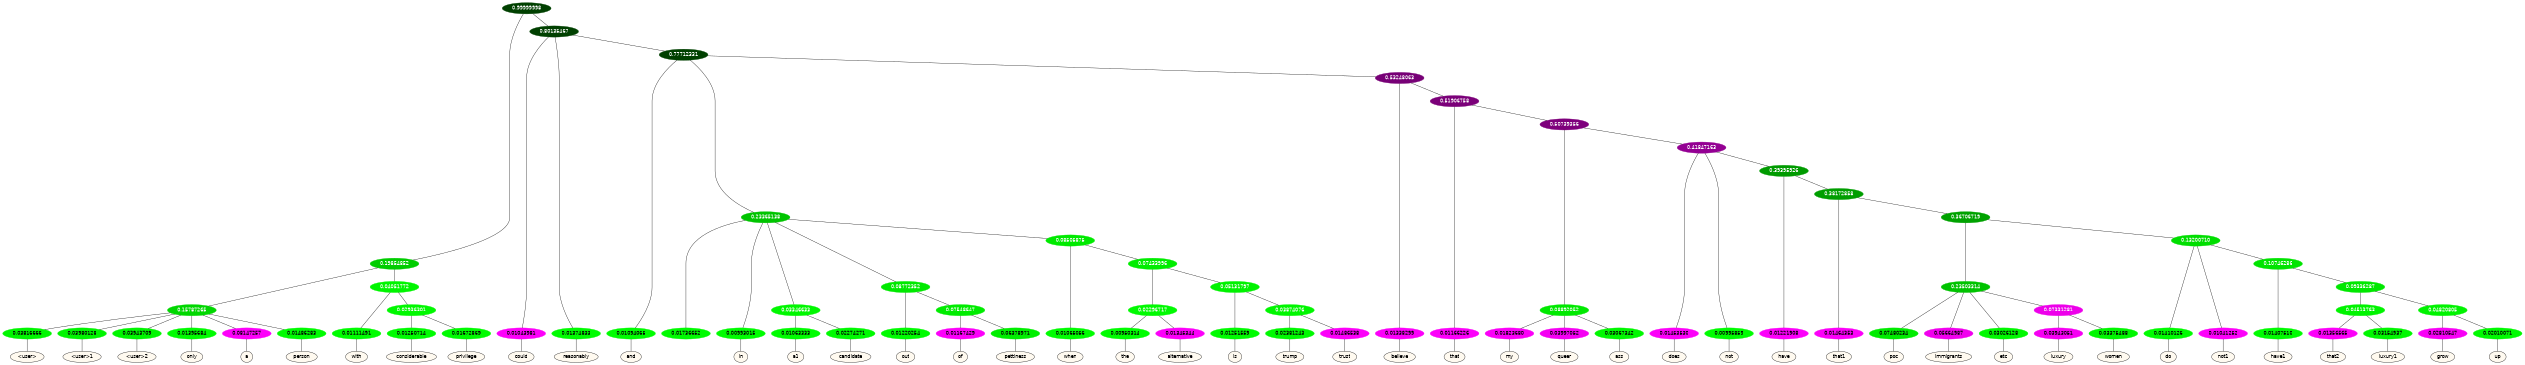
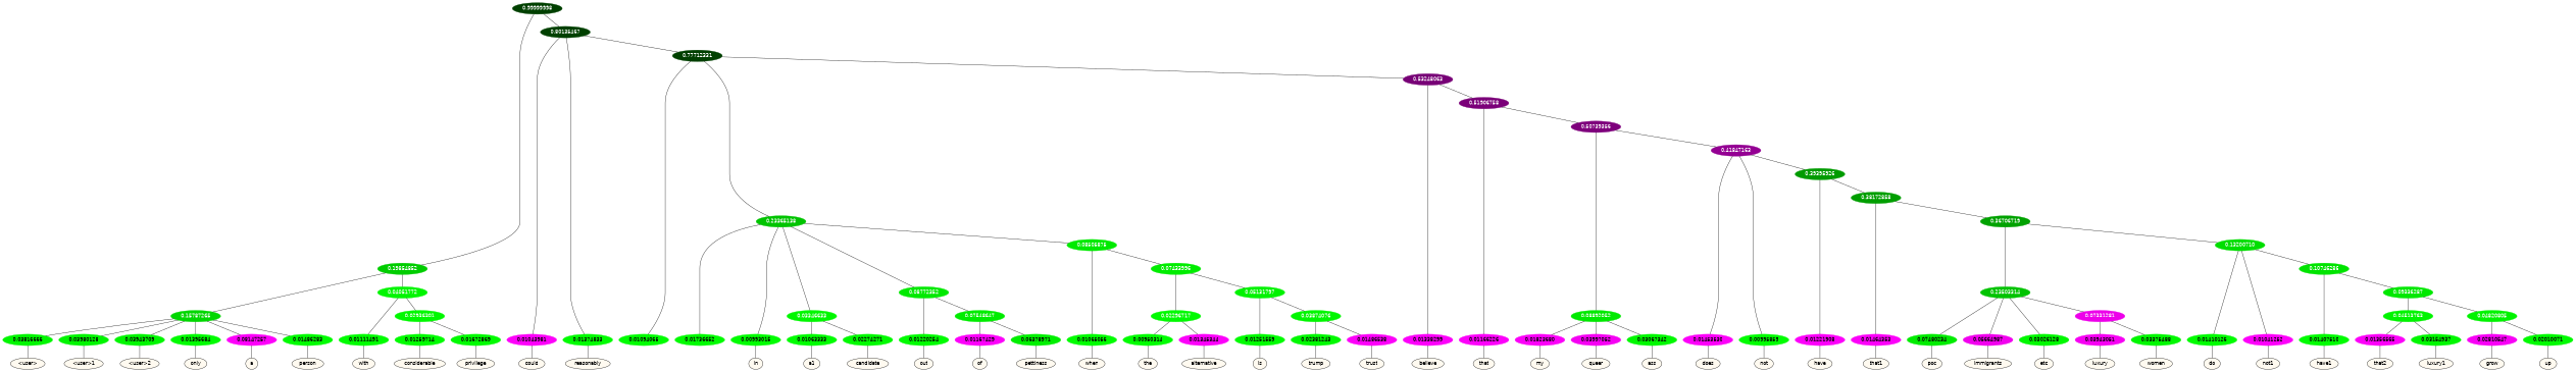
  graph {
    fontname="DejaVu Sans"
    node [color=black fontname="DejaVu Sans" format=png nodesep=0.001 ordering=out overlap_scaling=0.01 ranksep=0.001 style=filled fontcolor=black]
    edge [fontname="DejaVu Sans"]
    n1 [fillcolor=floralwhite height=0.15 label="\<user\>" style="filled,solid" width=0.15 fontcolor=""]
    n2 [fillcolor=floralwhite height=0.15 label="\<user\>1" style="filled,solid" width=0.15 fontcolor=""]
    n3 [fillcolor=floralwhite height=0.15 label="\<user\>2" style="filled,solid" width=0.15 fontcolor=""]
    n4 [fillcolor=floralwhite height=0.15 label=only style="filled,solid" width=0.15 fontcolor=""]
    n5 [fillcolor=floralwhite height=0.15 label=a style="filled,solid" width=0.15 fontcolor=""]
    n6 [fillcolor=floralwhite height=0.15 label=person style="filled,solid" width=0.15 fontcolor=""]
    n7 [fillcolor=floralwhite height=0.15 label=with style="filled,solid" width=0.15 fontcolor=""]
    n8 [fillcolor=floralwhite height=0.15 label=considerable style="filled,solid" width=0.15 fontcolor=""]
    n9 [fillcolor=floralwhite height=0.15 label=privilege style="filled,solid" width=0.15 fontcolor=""]
    n10 [fillcolor=floralwhite height=0.15 label=could style="filled,solid" width=0.15 fontcolor=""]
    n11 [fillcolor=floralwhite height=0.15 label=reasonably style="filled,solid" width=0.15 fontcolor=""]
    n12 [fillcolor=floralwhite height=0.15 label=in style="filled,solid" width=0.15 fontcolor=""]
    n13 [fillcolor=floralwhite height=0.15 label=a1 style="filled,solid" width=0.15 fontcolor=""]
    n14 [fillcolor=floralwhite height=0.15 label=candidate style="filled,solid" width=0.15 fontcolor=""]
    n15 [fillcolor=floralwhite height=0.15 label=out style="filled,solid" width=0.15 fontcolor=""]
    n16 [fillcolor=floralwhite height=0.15 label=of style="filled,solid" width=0.15 fontcolor=""]
    n17 [fillcolor=floralwhite height=0.15 label=pettiness style="filled,solid" width=0.15 fontcolor=""]
    n18 [fillcolor=floralwhite height=0.15 label=when style="filled,solid" width=0.15 fontcolor=""]
    n19 [fillcolor=floralwhite height=0.15 label=the style="filled,solid" width=0.15 fontcolor=""]
    n20 [fillcolor=floralwhite height=0.15 label=alternative style="filled,solid" width=0.15 fontcolor=""]
    n21 [fillcolor=floralwhite height=0.15 label=is style="filled,solid" width=0.15 fontcolor=""]
    n22 [fillcolor=floralwhite height=0.15 label=trump style="filled,solid" width=0.15 fontcolor=""]
    n23 [fillcolor=floralwhite height=0.15 label=trust style="filled,solid" width=0.15 fontcolor=""]
-   n24 [fillcolor=floralwhite height=0.15 label=and style="filled,solid" width=0.15 fontcolor=""]
    n25 [fillcolor=floralwhite height=0.15 label=believe style="filled,solid" width=0.15 fontcolor=""]
    n26 [fillcolor=floralwhite height=0.15 label=that style="filled,solid" width=0.15 fontcolor=""]
    n27 [fillcolor=floralwhite height=0.15 label=my style="filled,solid" width=0.15 fontcolor=""]
    n28 [fillcolor=floralwhite height=0.15 label=queer style="filled,solid" width=0.15 fontcolor=""]
    n29 [fillcolor=floralwhite height=0.15 label=ass style="filled,solid" width=0.15 fontcolor=""]
    n30 [fillcolor=floralwhite height=0.15 label=does style="filled,solid" width=0.15 fontcolor=""]
    n31 [fillcolor=floralwhite height=0.15 label=not style="filled,solid" width=0.15 fontcolor=""]
    n32 [fillcolor=floralwhite height=0.15 label=have style="filled,solid" width=0.15 fontcolor=""]
    n33 [fillcolor=floralwhite height=0.15 label=that1 style="filled,solid" width=0.15 fontcolor=""]
    n34 [fillcolor=floralwhite height=0.15 label=luxury style="filled,solid" width=0.15 fontcolor=""]
    n35 [fillcolor=floralwhite height=0.15 label=women style="filled,solid" width=0.15 fontcolor=""]
    n36 [fillcolor=floralwhite height=0.15 label=poc style="filled,solid" width=0.15 fontcolor=""]
    n37 [fillcolor=floralwhite height=0.15 label=immigrants style="filled,solid" width=0.15 fontcolor=""]
    n38 [fillcolor=floralwhite height=0.15 label=etc style="filled,solid" width=0.15 fontcolor=""]
    n39 [fillcolor=floralwhite height=0.15 label=do style="filled,solid" width=0.15 fontcolor=""]
    n40 [fillcolor=floralwhite height=0.15 label=not1 style="filled,solid" width=0.15 fontcolor=""]
    n41 [fillcolor=floralwhite height=0.15 label=have1 style="filled,solid" width=0.15 fontcolor=""]
    n42 [fillcolor=floralwhite height=0.15 label=that2 style="filled,solid" width=0.15 fontcolor=""]
    n43 [fillcolor=floralwhite height=0.15 label=luxury1 style="filled,solid" width=0.15 fontcolor=""]
    n44 [fillcolor=floralwhite height=0.15 label=grow style="filled,solid" width=0.15 fontcolor=""]
    n45 [fillcolor=floralwhite height=0.15 label=up style="filled,solid" width=0.15 fontcolor=""]
    n46 [color="0.334 1.000 0.962" height=0.15 label=0.03816666 width=0.15]
    n47 [color="0.334 1.000 0.960" height=0.15 label=0.03980128 width=0.15]
    n48 [color="0.334 1.000 0.961" height=0.15 label=0.03943709 width=0.15]
    n49 [color="0.334 1.000 0.986" height=0.15 label=0.01395684 width=0.15]
    n50 [color="0.835 1.000 0.989" height=0.15 label=0.08147257 width=0.15]
    n51 [color="0.334 1.000 0.985" height=0.15 label=0.01486283 width=0.15]
    n52 [color="0.334 1.000 0.989" height=0.15 label=0.01111491 width=0.15]
-   n53 [color="0.334 1.000 0.987" height=0.15 label=0.01250714 width=0.15]
+   n53 [color="0.334 1.000 0.987" height=0.15 label=0.01259714 width=0.15]
    n54 [color="0.334 1.000 0.983" height=0.15 label=0.01672869 width=0.15]
    n55 [color="0.835 1.000 0.990" height=0.15 label=0.01043981 width=0.15]
    n56 [color="0.334 1.000 0.986" height=0.15 label=0.01374833 width=0.15]
    n57 [color="0.334 1.000 0.983" height=0.15 label=0.01736652 width=0.15]
    n58 [color="0.334 1.000 0.990" height=0.15 label=0.00993015 width=0.15]
    n59 [color="0.334 1.000 0.989" height=0.15 label=0.01063333 width=0.15]
    n60 [color="0.334 1.000 0.977" height=0.15 label=0.02274271 width=0.15]
    n61 [color="0.334 1.000 0.988" height=0.15 label=0.01220254 width=0.15]
    n62 [color="0.835 1.000 0.988" height=0.15 label=0.01167429 width=0.15]
    n63 [color="0.334 1.000 0.936" height=0.15 label=0.06378971 width=0.15]
    n64 [color="0.334 1.000 0.989" height=0.15 label=0.01065056 width=0.15]
    n65 [color="0.334 1.000 0.990" height=0.15 label=0.00950314 width=0.15]
    n66 [color="0.835 1.000 0.987" height=0.15 label=0.01345344 width=0.15]
    n67 [color="0.334 1.000 0.987" height=0.15 label=0.01251559 width=0.15]
    n68 [color="0.334 1.000 0.976" height=0.15 label=0.02381243 width=0.15]
    n69 [color="0.835 1.000 0.985" height=0.15 label=0.01486538 width=0.15]
    n70 [color="0.334 1.000 0.989" height=0.15 label=0.01094065 width=0.15]
    n71 [color="0.835 1.000 0.987" height=0.15 label=0.01338299 width=0.15]
    n72 [color="0.835 1.000 0.988" height=0.15 label=0.01166226 width=0.15]
    n73 [color="0.835 1.000 0.982" height=0.15 label=0.01823680 width=0.15]
    n74 [color="0.835 1.000 0.960" height=0.15 label=0.03997052 width=0.15]
    n75 [color="0.334 1.000 0.969" height=0.15 label=0.03067342 width=0.15]
    n76 [color="0.835 1.000 0.985" height=0.15 label=0.01453530 width=0.15]
    n77 [color="0.334 1.000 0.990" height=0.15 label=0.00995859 width=0.15]
    n78 [color="0.835 1.000 0.988" height=0.15 label=0.01221908 width=0.15]
    n79 [color="0.835 1.000 0.985" height=0.15 label=0.01464353 width=0.15]
    n80 [color="0.835 1.000 0.961" height=0.15 label=0.03943051 width=0.15]
    n81 [color="0.334 1.000 0.966" height=0.15 label=0.03375488 width=0.15]
    n82 [color="0.334 1.000 0.925" height=0.15 label=0.07480234 width=0.15]
    n83 [color="0.835 1.000 0.943" height=0.15 label=0.05664987 width=0.15]
    n84 [color="0.334 1.000 0.970" height=0.15 label=0.03026128 width=0.15]
    n85 [color="0.334 1.000 0.986" height=0.15 label=0.01410126 width=0.15]
    n86 [color="0.835 1.000 0.990" height=0.15 label=0.01041252 width=0.15]
    n87 [color="0.334 1.000 0.986" height=0.15 label=0.01407510 width=0.15]
    n88 [color="0.835 1.000 0.986" height=0.15 label=0.01356565 width=0.15]
    n89 [color="0.334 1.000 0.968" height=0.15 label=0.03154937 width=0.15]
    n90 [color="0.835 1.000 0.972" height=0.15 label=0.02810547 width=0.15]
    n91 [color="0.334 1.000 0.980" height=0.15 label=0.02010071 width=0.15]
    n92 [color="0.334 1.000 0.250" fontcolor=grey99 height=0.15 label=0.99999998 width=0.15]
    n93 [color="0.334 1.000 0.801" fontcolor=grey99 height=0.15 label=0.19854852 width=0.15]
    n94 [color="0.334 1.000 0.250" fontcolor=grey99 height=0.15 label=0.80135467 width=0.15]
    n95 [color="0.334 1.000 0.842" fontcolor=grey99 height=0.15 label=0.15787265 width=0.15]
    n96 [color="0.334 1.000 0.959" fontcolor=grey99 height=0.15 label=0.04051772 width=0.15]
    n97 [color="0.334 1.000 0.250" fontcolor=grey99 height=0.15 label=0.77712331 width=0.15]
    n98 [color="0.334 1.000 0.971" fontcolor=grey99 height=0.15 label=0.02936301 width=0.15]
    n99 [color="0.334 1.000 0.766" fontcolor=grey99 height=0.15 label=0.23365138 width=0.15]
    n100 [color="0.835 1.000 0.468" fontcolor=grey99 height=0.15 label=0.53248063 width=0.15]
    n101 [color="0.334 1.000 0.967" fontcolor=grey99 height=0.15 label=0.03346633 width=0.15]
    n102 [color="0.334 1.000 0.912" fontcolor=grey99 height=0.15 label=0.08772352 width=0.15]
    n103 [color="0.334 1.000 0.915" fontcolor=grey99 height=0.15 label=0.08505875 width=0.15]
    n104 [color="0.835 1.000 0.481" fontcolor=grey99 height=0.15 label=0.51906758 width=0.15]
    n105 [color="0.334 1.000 0.925" fontcolor=grey99 height=0.15 label=0.07548647 width=0.15]
    n106 [color="0.334 1.000 0.926" fontcolor=grey99 height=0.15 label=0.07433996 width=0.15]
    n107 [color="0.835 1.000 0.493" fontcolor=grey99 height=0.15 label=0.50739356 width=0.15]
    n108 [color="0.334 1.000 0.977" fontcolor=grey99 height=0.15 label=0.02296717 width=0.15]
    n109 [color="0.334 1.000 0.949" fontcolor=grey99 height=0.15 label=0.05131797 width=0.15]
    n110 [color="0.334 1.000 0.911" fontcolor=grey99 height=0.15 label=0.08892052 width=0.15]
    n111 [color="0.835 1.000 0.582" fontcolor=grey99 height=0.15 label=0.41847163 width=0.15]
    n112 [color="0.334 1.000 0.961" fontcolor=grey99 height=0.15 label=0.03874076 width=0.15]
    n113 [color="0.334 1.000 0.606" fontcolor=grey99 height=0.15 label=0.39395926 width=0.15]
    n114 [color="0.334 1.000 0.618" fontcolor=grey99 height=0.15 label=0.38172858 width=0.15]
    n115 [color="0.334 1.000 0.633" fontcolor=grey99 height=0.15 label=0.36706719 width=0.15]
    n116 [color="0.334 1.000 0.765" fontcolor=grey99 height=0.15 label=0.23503314 width=0.15]
    n117 [color="0.334 1.000 0.868" fontcolor=grey99 height=0.15 label=0.13200710 width=0.15]
    n118 [color="0.835 1.000 0.927" fontcolor=grey99 height=0.15 label=0.07331281 width=0.15]
    n119 [color="0.334 1.000 0.893" fontcolor=grey99 height=0.15 label=0.10746286 width=0.15]
    n120 [color="0.334 1.000 0.907" fontcolor=grey99 height=0.15 label=0.09336287 width=0.15]
    n121 [color="0.334 1.000 0.955" fontcolor=grey99 height=0.15 label=0.04513763 width=0.15]
    n122 [color="0.334 1.000 0.952" fontcolor=grey99 height=0.15 label=0.04820805 width=0.15]
    subgraph sub_1 {
      rank=same
      n1
      n2
      n3
      n4
      n5
      n6
      n7
      n8
      n9
      n10
      n11
      n12
      n13
      n14
      n15
      n16
      n17
      n18
      n19
      n20
      n21
      n22
      n23
-     n24
      n25
      n26
      n27
      n28
      n29
      n30
      n31
      n32
      n33
      n34
      n35
      n36
      n37
      n38
      n39
      n40
      n41
      n42
      n43
      n44
      n45
    }
    subgraph sub_2 {
      rank=same
      n46
      n47
      n48
      n49
      n50
      n51
      n52
      n53
      n54
      n55
      n56
      n57
      n58
      n59
      n60
      n61
      n62
      n63
      n64
      n65
      n66
      n67
      n68
      n69
      n70
      n71
      n72
      n73
      n74
      n75
      n76
      n77
      n78
      n79
      n80
      n81
      n82
      n83
      n84
      n85
      n86
      n87
      n88
      n89
      n90
      n91
    }
    n46 -- n1
    n47 -- n2
    n48 -- n3
    n49 -- n4
    n50 -- n5
    n51 -- n6
    n52 -- n7
    n53 -- n8
    n54 -- n9
    n55 -- n10
    n56 -- n11
    n58 -- n12
    n59 -- n13
    n60 -- n14
    n61 -- n15
    n62 -- n16
    n63 -- n17
    n64 -- n18
    n65 -- n19
    n66 -- n20
    n67 -- n21
    n68 -- n22
    n69 -- n23
-   n70 -- n24
    n71 -- n25
    n72 -- n26
    n73 -- n27
    n74 -- n28
    n75 -- n29
    n76 -- n30
    n77 -- n31
    n78 -- n32
    n79 -- n33
    n80 -- n34
    n81 -- n35
    n82 -- n36
    n83 -- n37
    n84 -- n38
    n85 -- n39
    n86 -- n40
    n87 -- n41
    n88 -- n42
    n89 -- n43
    n90 -- n44
    n91 -- n45
    n92 -- n93
    n92 -- n94
    n93 -- n95
    n93 -- n96
    n94 -- n55
    n94 -- n56
    n94 -- n97
    n95 -- n46
    n95 -- n47
    n95 -- n48
    n95 -- n49
    n95 -- n50
    n95 -- n51
    n96 -- n52
    n96 -- n98
    n97 -- n70
    n97 -- n99
    n97 -- n100
    n98 -- n53
    n98 -- n54
    n99 -- n57
    n99 -- n58
    n99 -- n101
    n99 -- n102
    n99 -- n103
    n100 -- n71
    n100 -- n104
    n101 -- n59
    n101 -- n60
    n102 -- n61
    n102 -- n105
    n103 -- n64
    n103 -- n106
    n104 -- n72
    n104 -- n107
    n105 -- n62
    n105 -- n63
    n106 -- n108
    n106 -- n109
    n107 -- n110
    n107 -- n111
    n108 -- n65
    n108 -- n66
    n109 -- n67
    n109 -- n112
    n110 -- n73
    n110 -- n74
    n110 -- n75
    n111 -- n76
    n111 -- n77
    n111 -- n113
    n112 -- n68
    n112 -- n69
    n113 -- n78
    n113 -- n114
    n114 -- n79
    n114 -- n115
    n115 -- n116
    n115 -- n117
    n116 -- n82
    n116 -- n83
    n116 -- n84
    n116 -- n118
    n117 -- n85
    n117 -- n86
    n117 -- n119
    n118 -- n80
    n118 -- n81
    n119 -- n87
    n119 -- n120
    n120 -- n121
    n120 -- n122
    n121 -- n88
    n121 -- n89
    n122 -- n90
    n122 -- n91
  }
